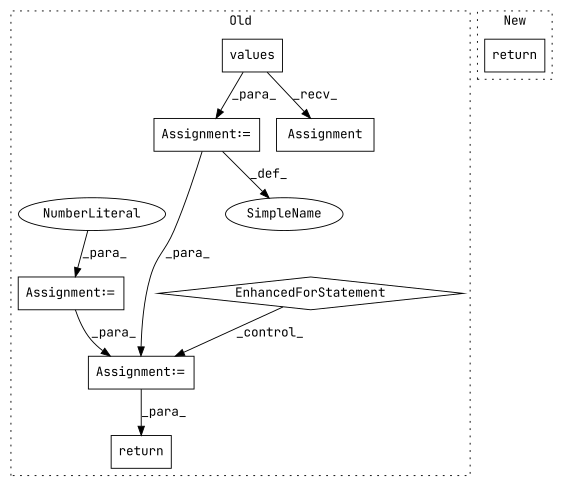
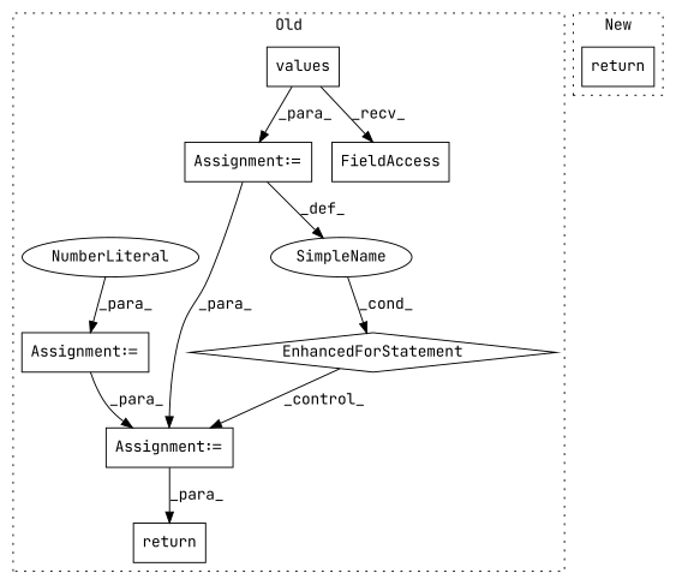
  digraph {
    fontname="JetBrains Mono"
    node [a=7 fontname="JetBrains Mono" l="53,2" s="8114,8207" shape=box]
    edge [fontname="JetBrains Mono"]
    n1 [a=32 l=8 label=values s=8199]
    n2 [label="Assignment:="]
    n3 [a=41 l=7 label=return s=8244]
    n4 [l=1 label="Assignment:=" s=8106]
-   n5 [a=22 l=19 label=Assignment s=8179]
+   n5 [a=22 l=19 label=FieldAccess s=8179]
    n6 [l=2 label="Assignment:=" s=8219]
    n7 [a=70 label=EnhancedForStatement shape=diamond]
    n8 [a=34 l=1 label=NumberLiteral s=8107 shape=ellipse]
    n9 [a=42 l=5 label=SimpleName s=8171 shape=ellipse]
    n10 [a=41 l=7 label=return s=12200]
    subgraph cluster_1 {
      label=Old
      style=dotted
      n1
      n2
      n3
      n4
      n5
      n6
      n7
      n8
      n9
    }
    subgraph cluster_2 {
      label=New
      style=dotted
      n10
    }
    n1 -> n2 [label=_para_]
    n1 -> n5 [label=_recv_]
    n2 -> n6 [label=_para_]
    n2 -> n9 [label=_def_]
    n4 -> n6 [label=_para_]
    n6 -> n3 [label=_para_]
    n7 -> n6 [label=_control_]
    n8 -> n4 [label=_para_]
+   n9 -> n7 [label=_cond_]
  }
